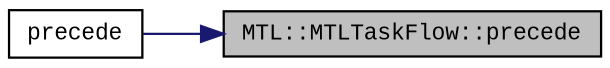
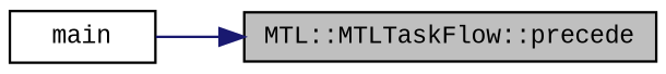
  digraph {
    rankdir=RL
    fontname="Liberation Mono"
    node [color=black fontname="Liberation Mono" fontsize=10 shape=record style=filled]
    n1 [fillcolor=grey75 fontcolor=black height=0.2 label="MTL::MTLTaskFlow::precede" width=0.4]
-   n2 [fillcolor=white height=0.2 label=precede width=0.4]
+   n2 [fillcolor=white height=0.2 label=main width=0.4]
    n1 -> n2 [color=midnightblue dir=back fontname="Liberation Mono" fontsize=10 labelfontname=Helvetica labelfontsize=10 style=solid]
  }
